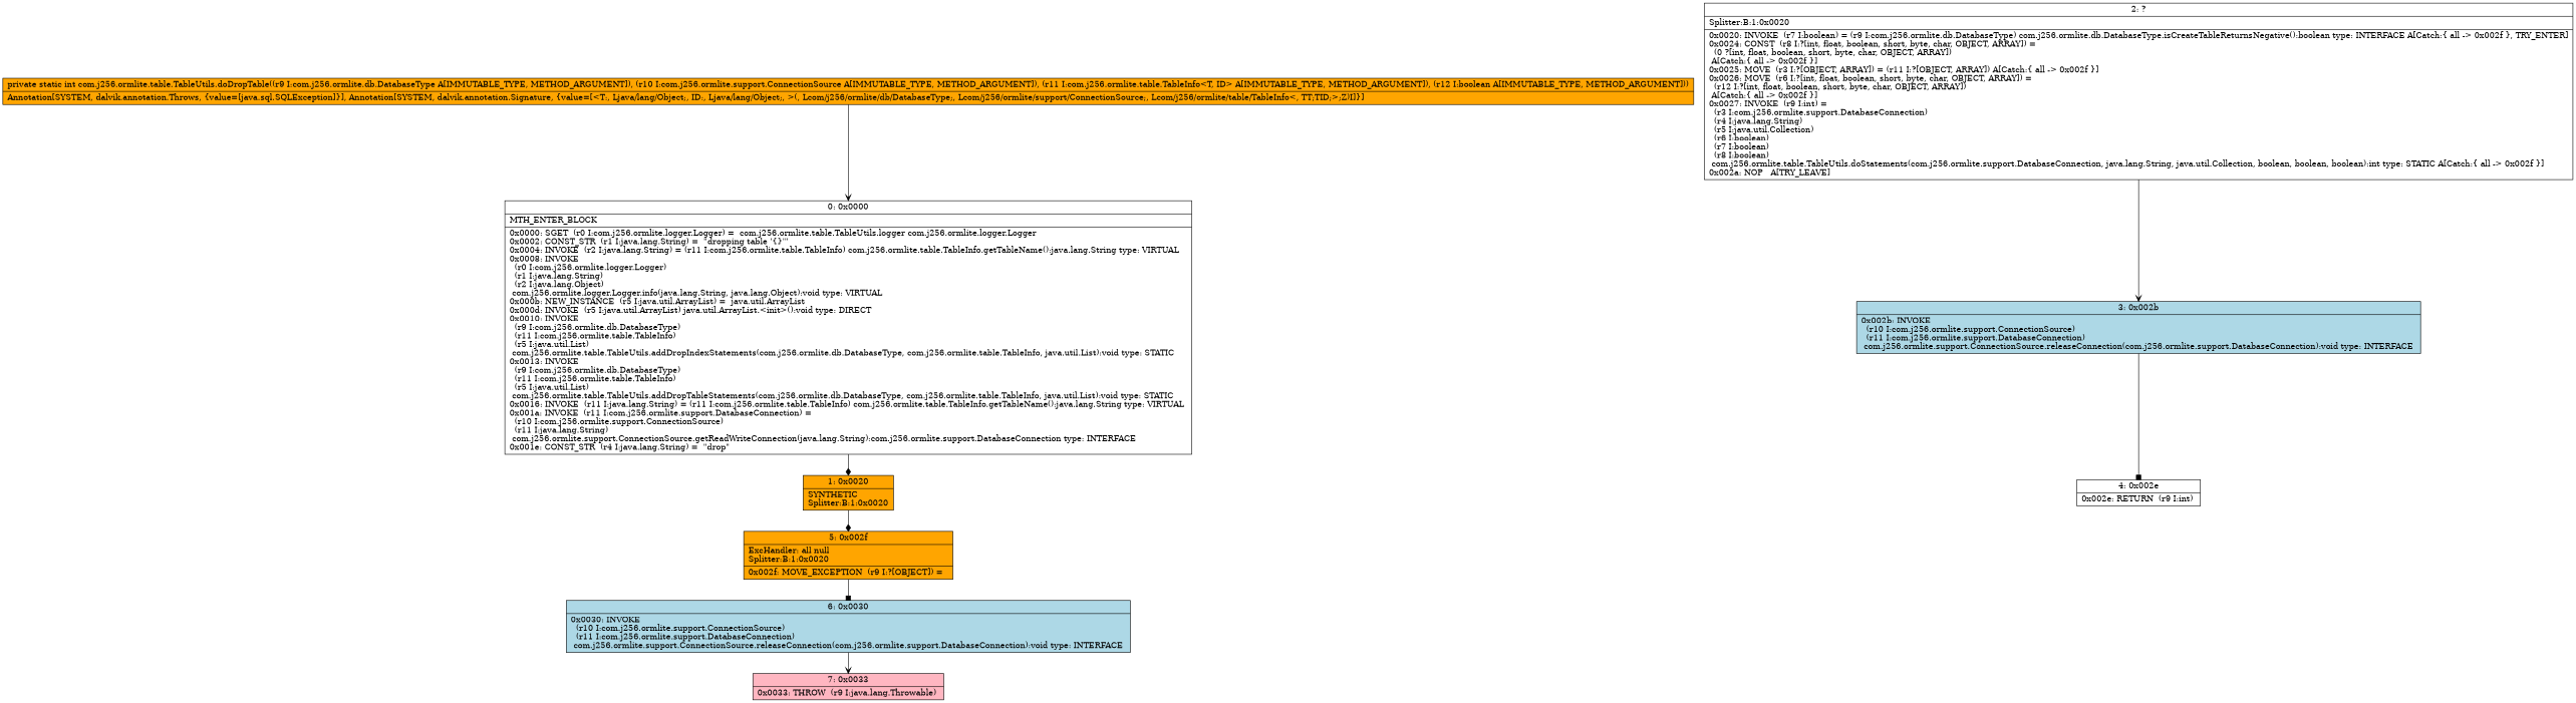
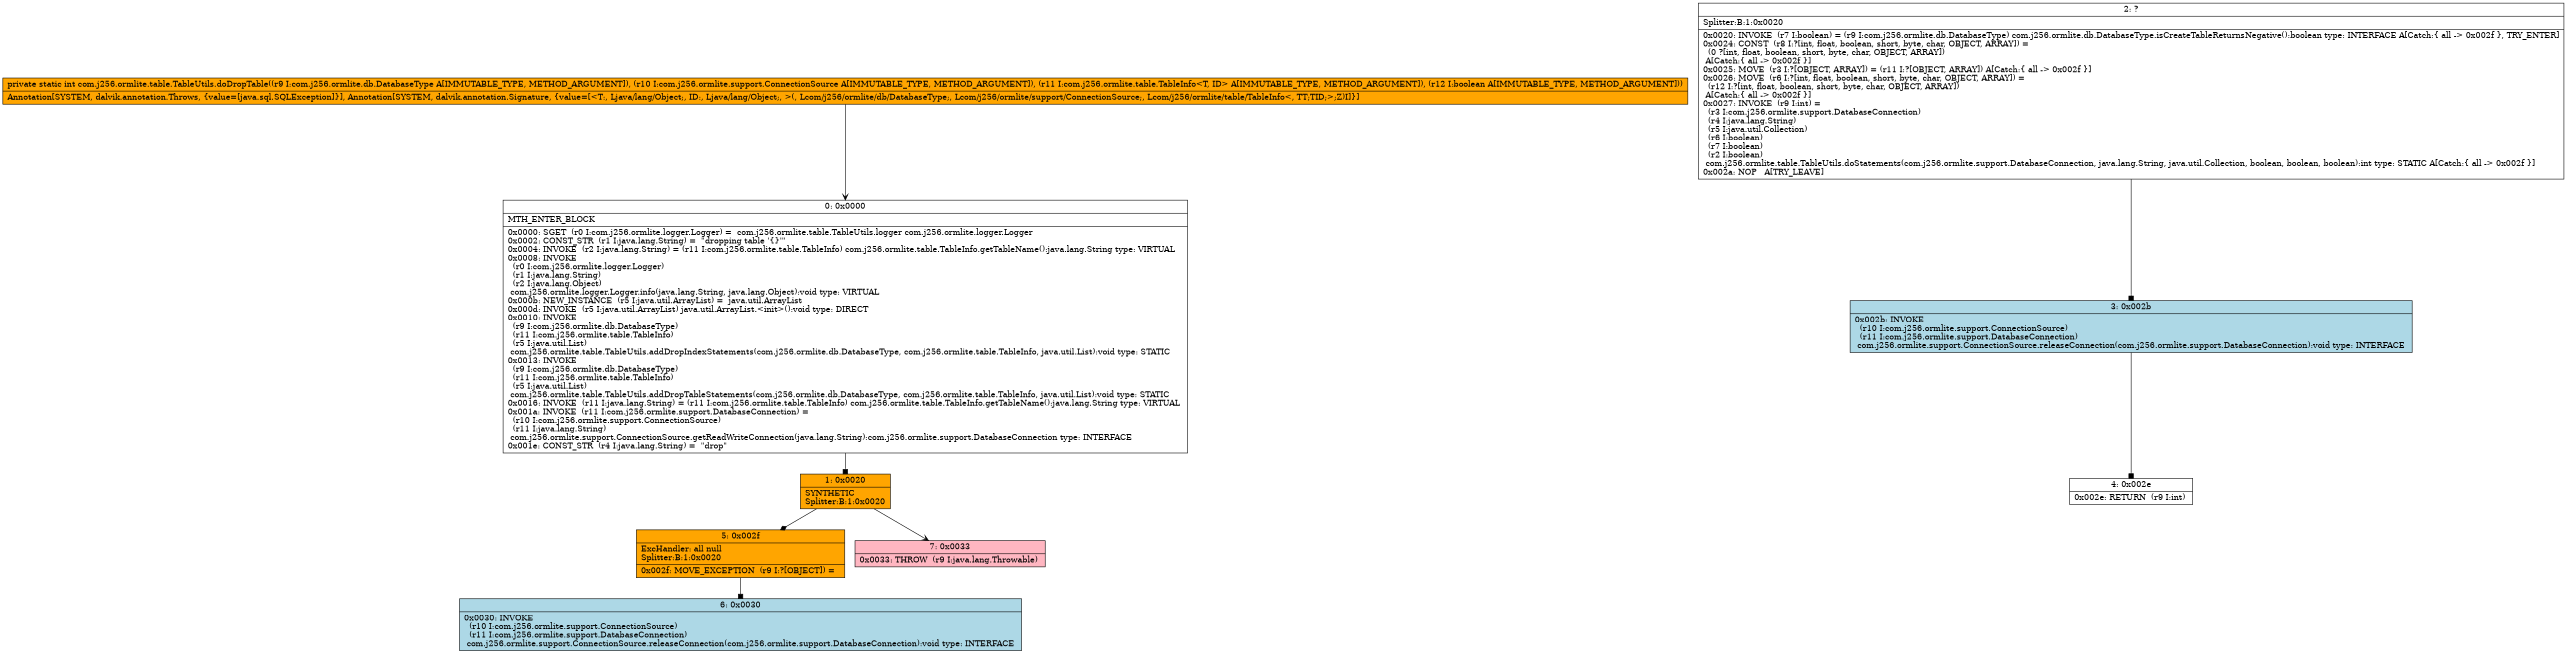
  digraph {
    node [fillcolor=white shape=record style=filled]
    edge [arrowhead=box]
    n1 [label="{0\:\ 0x0000|MTH_ENTER_BLOCK\l|0x0000: SGET  (r0 I:com.j256.ormlite.logger.Logger) =  com.j256.ormlite.table.TableUtils.logger com.j256.ormlite.logger.Logger \l0x0002: CONST_STR  (r1 I:java.lang.String) =  \"dropping table '\{\}'\" \l0x0004: INVOKE  (r2 I:java.lang.String) = (r11 I:com.j256.ormlite.table.TableInfo) com.j256.ormlite.table.TableInfo.getTableName():java.lang.String type: VIRTUAL \l0x0008: INVOKE  \l  (r0 I:com.j256.ormlite.logger.Logger)\l  (r1 I:java.lang.String)\l  (r2 I:java.lang.Object)\l com.j256.ormlite.logger.Logger.info(java.lang.String, java.lang.Object):void type: VIRTUAL \l0x000b: NEW_INSTANCE  (r5 I:java.util.ArrayList) =  java.util.ArrayList \l0x000d: INVOKE  (r5 I:java.util.ArrayList) java.util.ArrayList.\<init\>():void type: DIRECT \l0x0010: INVOKE  \l  (r9 I:com.j256.ormlite.db.DatabaseType)\l  (r11 I:com.j256.ormlite.table.TableInfo)\l  (r5 I:java.util.List)\l com.j256.ormlite.table.TableUtils.addDropIndexStatements(com.j256.ormlite.db.DatabaseType, com.j256.ormlite.table.TableInfo, java.util.List):void type: STATIC \l0x0013: INVOKE  \l  (r9 I:com.j256.ormlite.db.DatabaseType)\l  (r11 I:com.j256.ormlite.table.TableInfo)\l  (r5 I:java.util.List)\l com.j256.ormlite.table.TableUtils.addDropTableStatements(com.j256.ormlite.db.DatabaseType, com.j256.ormlite.table.TableInfo, java.util.List):void type: STATIC \l0x0016: INVOKE  (r11 I:java.lang.String) = (r11 I:com.j256.ormlite.table.TableInfo) com.j256.ormlite.table.TableInfo.getTableName():java.lang.String type: VIRTUAL \l0x001a: INVOKE  (r11 I:com.j256.ormlite.support.DatabaseConnection) = \l  (r10 I:com.j256.ormlite.support.ConnectionSource)\l  (r11 I:java.lang.String)\l com.j256.ormlite.support.ConnectionSource.getReadWriteConnection(java.lang.String):com.j256.ormlite.support.DatabaseConnection type: INTERFACE \l0x001e: CONST_STR  (r4 I:java.lang.String) =  \"drop\" \l}"]
    n2 [fillcolor=orange label="{1\:\ 0x0020|SYNTHETIC\lSplitter:B:1:0x0020\l}"]
    n3 [fillcolor=orange label="{5\:\ 0x002f|ExcHandler: all null\lSplitter:B:1:0x0020\l|0x002f: MOVE_EXCEPTION  (r9 I:?[OBJECT]) =  \l}"]
-   n4 [label="{2\:\ ?|Splitter:B:1:0x0020\l|0x0020: INVOKE  (r7 I:boolean) = (r9 I:com.j256.ormlite.db.DatabaseType) com.j256.ormlite.db.DatabaseType.isCreateTableReturnsNegative():boolean type: INTERFACE A[Catch:\{ all \-\> 0x002f \}, TRY_ENTER]\l0x0024: CONST  (r8 I:?[int, float, boolean, short, byte, char, OBJECT, ARRAY]) = \l  (0 ?[int, float, boolean, short, byte, char, OBJECT, ARRAY])\l A[Catch:\{ all \-\> 0x002f \}]\l0x0025: MOVE  (r3 I:?[OBJECT, ARRAY]) = (r11 I:?[OBJECT, ARRAY]) A[Catch:\{ all \-\> 0x002f \}]\l0x0026: MOVE  (r6 I:?[int, float, boolean, short, byte, char, OBJECT, ARRAY]) = \l  (r12 I:?[int, float, boolean, short, byte, char, OBJECT, ARRAY])\l A[Catch:\{ all \-\> 0x002f \}]\l0x0027: INVOKE  (r9 I:int) = \l  (r3 I:com.j256.ormlite.support.DatabaseConnection)\l  (r4 I:java.lang.String)\l  (r5 I:java.util.Collection)\l  (r6 I:boolean)\l  (r7 I:boolean)\l  (r8 I:boolean)\l com.j256.ormlite.table.TableUtils.doStatements(com.j256.ormlite.support.DatabaseConnection, java.lang.String, java.util.Collection, boolean, boolean, boolean):int type: STATIC A[Catch:\{ all \-\> 0x002f \}]\l0x002a: NOP   A[TRY_LEAVE]\l}"]
+   n4 [label="{2\:\ ?|Splitter:B:1:0x0020\l|0x0020: INVOKE  (r7 I:boolean) = (r9 I:com.j256.ormlite.db.DatabaseType) com.j256.ormlite.db.DatabaseType.isCreateTableReturnsNegative():boolean type: INTERFACE A[Catch:\{ all \-\> 0x002f \}, TRY_ENTER]\l0x0024: CONST  (r8 I:?[int, float, boolean, short, byte, char, OBJECT, ARRAY]) = \l  (0 ?[int, float, boolean, short, byte, char, OBJECT, ARRAY])\l A[Catch:\{ all \-\> 0x002f \}]\l0x0025: MOVE  (r3 I:?[OBJECT, ARRAY]) = (r11 I:?[OBJECT, ARRAY]) A[Catch:\{ all \-\> 0x002f \}]\l0x0026: MOVE  (r6 I:?[int, float, boolean, short, byte, char, OBJECT, ARRAY]) = \l  (r12 I:?[int, float, boolean, short, byte, char, OBJECT, ARRAY])\l A[Catch:\{ all \-\> 0x002f \}]\l0x0027: INVOKE  (r9 I:int) = \l  (r3 I:com.j256.ormlite.support.DatabaseConnection)\l  (r4 I:java.lang.String)\l  (r5 I:java.util.Collection)\l  (r6 I:boolean)\l  (r7 I:boolean)\l  (r2 I:boolean)\l com.j256.ormlite.table.TableUtils.doStatements(com.j256.ormlite.support.DatabaseConnection, java.lang.String, java.util.Collection, boolean, boolean, boolean):int type: STATIC A[Catch:\{ all \-\> 0x002f \}]\l0x002a: NOP   A[TRY_LEAVE]\l}"]
    n5 [fillcolor=lightblue label="{3\:\ 0x002b|0x002b: INVOKE  \l  (r10 I:com.j256.ormlite.support.ConnectionSource)\l  (r11 I:com.j256.ormlite.support.DatabaseConnection)\l com.j256.ormlite.support.ConnectionSource.releaseConnection(com.j256.ormlite.support.DatabaseConnection):void type: INTERFACE \l}"]
    n6 [fillcolor=lightblue label="{6\:\ 0x0030|0x0030: INVOKE  \l  (r10 I:com.j256.ormlite.support.ConnectionSource)\l  (r11 I:com.j256.ormlite.support.DatabaseConnection)\l com.j256.ormlite.support.ConnectionSource.releaseConnection(com.j256.ormlite.support.DatabaseConnection):void type: INTERFACE \l}"]
    n7 [label="{4\:\ 0x002e|0x002e: RETURN  (r9 I:int) \l}"]
    n8 [fillcolor=lightpink label="{7\:\ 0x0033|0x0033: THROW  (r9 I:java.lang.Throwable) \l}"]
    n9 [fillcolor=orange label="{private static int com.j256.ormlite.table.TableUtils.doDropTable((r9 I:com.j256.ormlite.db.DatabaseType A[IMMUTABLE_TYPE, METHOD_ARGUMENT]), (r10 I:com.j256.ormlite.support.ConnectionSource A[IMMUTABLE_TYPE, METHOD_ARGUMENT]), (r11 I:com.j256.ormlite.table.TableInfo\<T, ID\> A[IMMUTABLE_TYPE, METHOD_ARGUMENT]), (r12 I:boolean A[IMMUTABLE_TYPE, METHOD_ARGUMENT]))  | Annotation[SYSTEM, dalvik.annotation.Throws, \{value=[java.sql.SQLException]\}], Annotation[SYSTEM, dalvik.annotation.Signature, \{value=[\<T:, Ljava\/lang\/Object;, ID:, Ljava\/lang\/Object;, \>(, Lcom\/j256\/ormlite\/db\/DatabaseType;, Lcom\/j256\/ormlite\/support\/ConnectionSource;, Lcom\/j256\/ormlite\/table\/TableInfo\<, TT;TID;\>;Z)I]\}]\l}"]
-   n1 -> n2 [arrowhead=diamond]
+   n1 -> n2
    n2 -> n3 [arrowhead=diamond]
    n3 -> n6
-   n4 -> n5 [arrowhead=vee]
+   n4 -> n5
    n5 -> n7
-   n6 -> n8 [arrowhead=vee]
+   n2 -> n8 [arrowhead=vee]
    n9 -> n1 [arrowhead=vee]
  }
